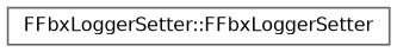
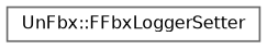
  digraph {
    rankdir=LR
-   n1 [color=grey40 fillcolor=white fontname=Helvetica fontsize=10 height=0.2 label="FFbxLoggerSetter::FFbxLoggerSetter" shape=box style=filled width=0.4]
+   n1 [color=grey40 fillcolor=white fontname=Helvetica fontsize=10 height=0.2 label="UnFbx::FFbxLoggerSetter" shape=box style=filled width=0.4]
  }
